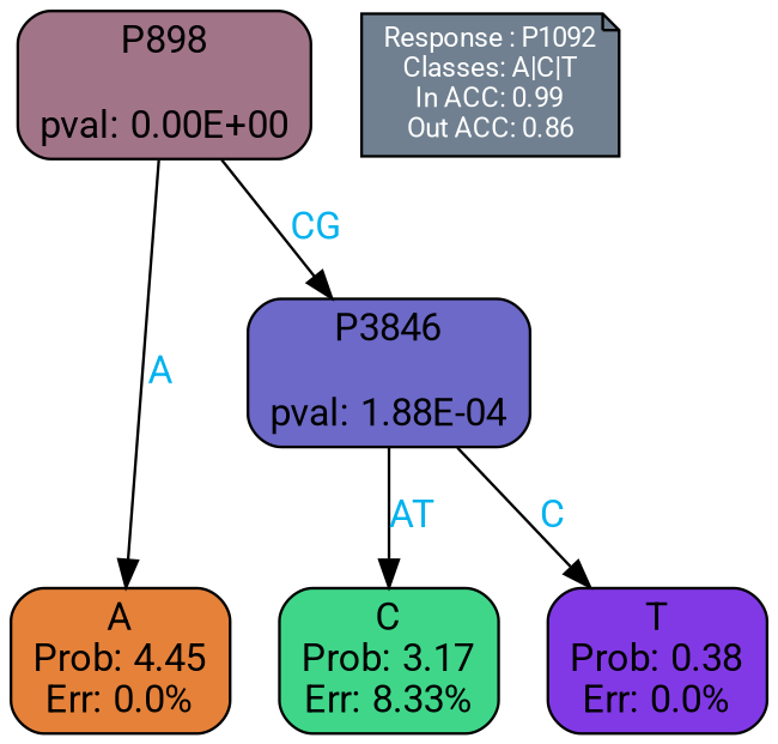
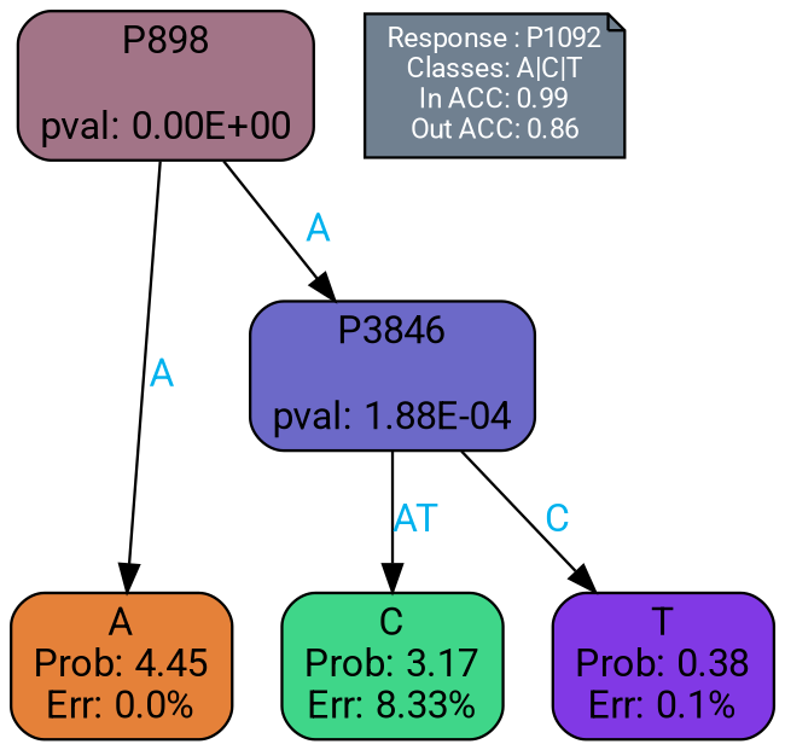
  digraph {
    fontname=Roboto
    ranksep=equally
    splines=polylines
    node [color=black fontname=Roboto shape=box style="filled, rounded"]
    edge [fontcolor=deepskyblue2 fontname=Roboto]
    n1 [fillcolor="#e58139" label="A\nProb: 4.45\nErr: 0.0%"]
    n2 [fillcolor="#3fd689" label="C\nProb: 3.17\nErr: 8.33%"]
-   n3 [fillcolor="#8139e5" label="T\nProb: 0.38\nErr: 0.0%"]
+   n3 [fillcolor="#8139e5" label="T\nProb: 0.38\nErr: 0.1%"]
    n4 [align=left fillcolor=slategray fontcolor=white fontsize=10 label="Response : P1092\nClasses: A|C|T\nIn ACC: 0.99\nOut ACC: 0.86\n" shape=note style=filled]
    n5 [fillcolor="#a27487" label="P898\n\npval: 0.00E+00"]
    n6 [fillcolor="#6c69c8" label="P3846\n\npval: 1.88E-04"]
    subgraph sub_1 {
      rank=same
      n1
      n2
      n3
    }
    subgraph sub_2 {
      rank=same
      n4
      n5
    }
    n5 -> n1 [label=A]
-   n5 -> n6 [label=CG]
+   n5 -> n6 [label=A]
    n6 -> n2 [label=AT]
    n6 -> n3 [label=C]
  }
